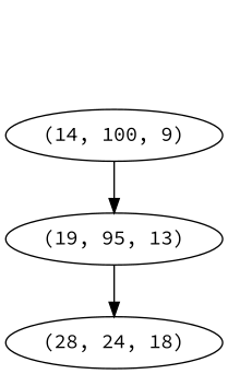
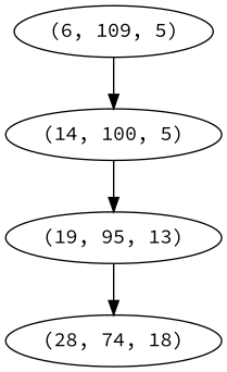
  digraph {
    fontname="Source Code Pro"
    node [fontname="Source Code Pro"]
    edge [fontname="Source Code Pro"]
-   "(14, 100, 9)"
+   "(6, 109, 5)"
+   "(14, 100, 9)" [label="(14, 100, 5)"]
    n3 [label="(19, 95, 13)"]
-   "(28, 74, 18)" [label="(28, 24, 18)"]
+   "(28, 74, 18)"
+   "(6, 109, 5)" -> "(14, 100, 9)"
    "(14, 100, 9)" -> n3
    n3 -> "(28, 74, 18)"
  }
